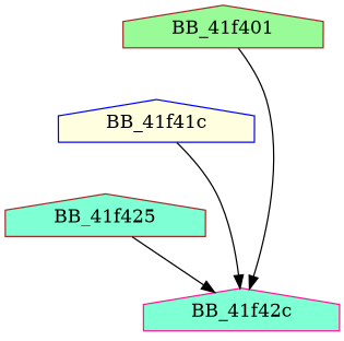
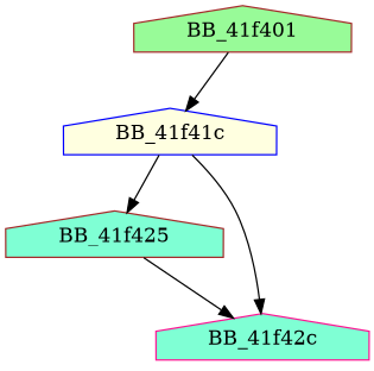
  digraph {
    node [color=brown fillcolor=aquamarine shape=house style=filled]
    BB_41f401 [fillcolor=palegreen]
    BB_41f41c [color=blue fillcolor=lightyellow]
    BB_41f425
    BB_41f42c [color=deeppink]
-   BB_41f401 -> BB_41f42c
+   BB_41f401 -> BB_41f41c
+   BB_41f41c -> BB_41f425
    BB_41f41c -> BB_41f42c
    BB_41f425 -> BB_41f42c
  }
